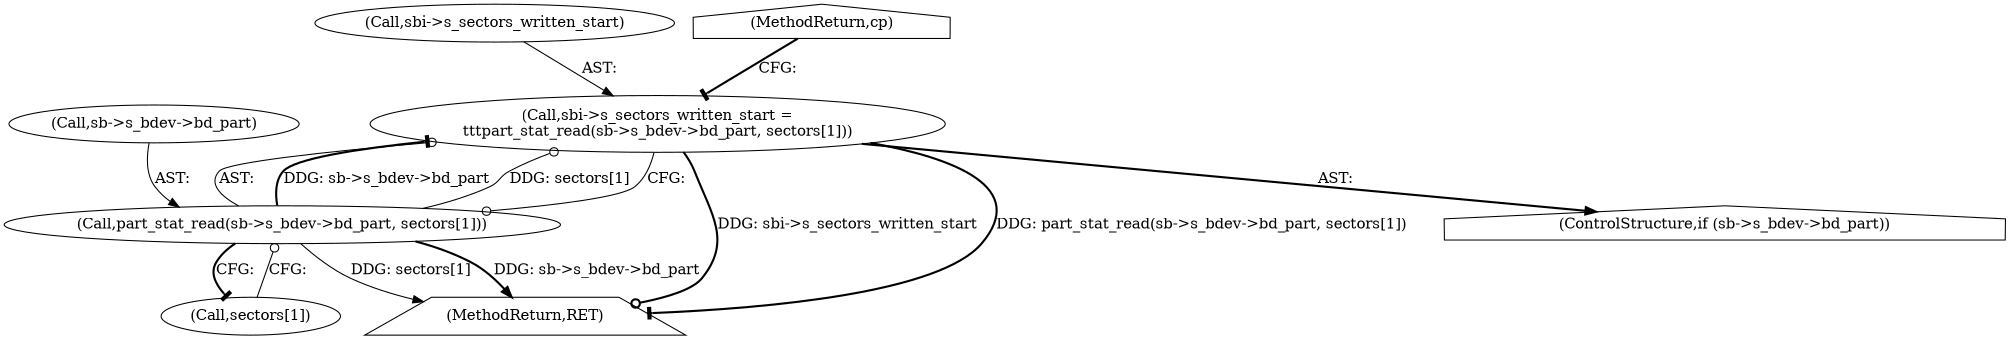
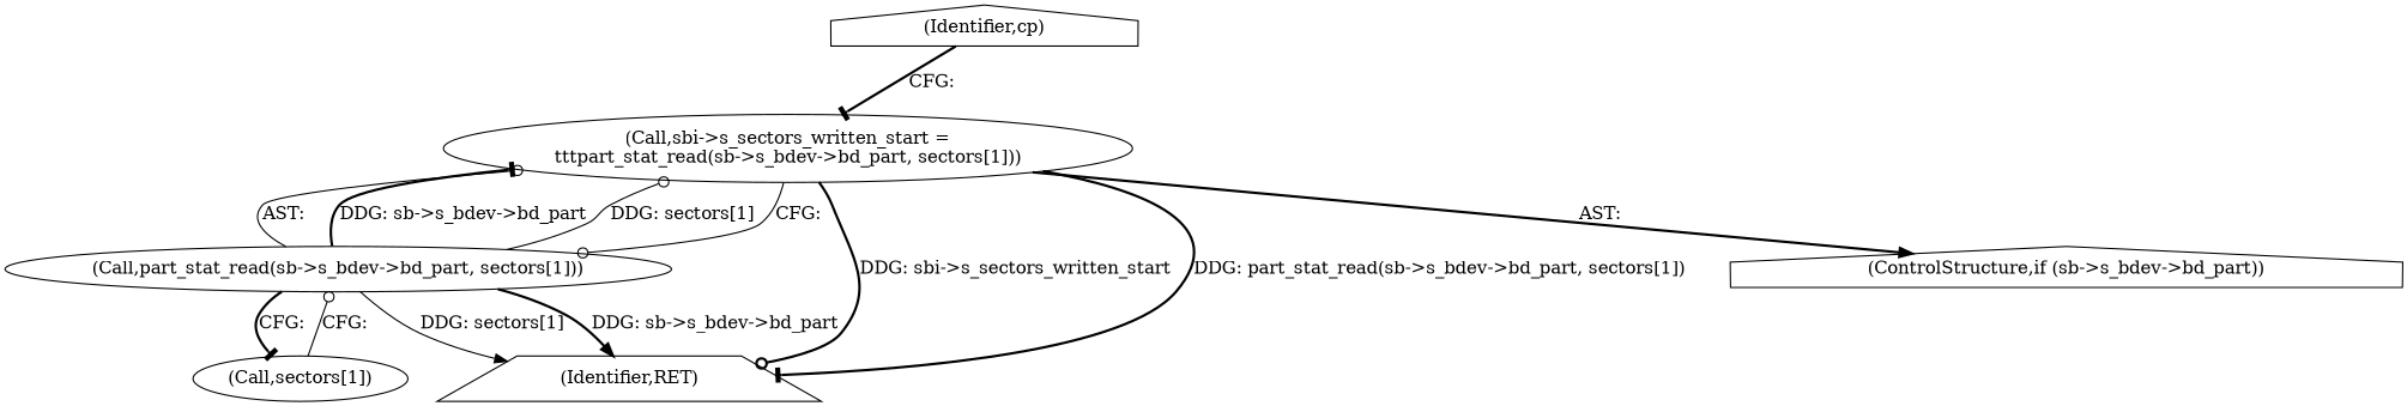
  digraph {
    node [shape=ellipse]
    edge [arrowhead=odot style=solid]
    n1 [label="(Call,sbi->s_sectors_written_start =\n\t\t\tpart_stat_read(sb->s_bdev->bd_part, sectors[1]))"]
    n2 [label="(Call,part_stat_read(sb->s_bdev->bd_part, sectors[1]))"]
-   n3 [label="(MethodReturn,RET)" shape=trapezium]
+   n3 [label="(Identifier,RET)" shape=trapezium]
    n4 [label="(ControlStructure,if (sb->s_bdev->bd_part))" shape=house]
    n5 [label="(Call,sectors[1])"]
-   n6 [label="(Call,sbi->s_sectors_written_start)"]
-   n7 [label="(Call,sb->s_bdev->bd_part)"]
-   n8 [label="(MethodReturn,cp)" shape=house]
+   n8 [label="(Identifier,cp)" shape=house]
    n1 -> n2 [label="CFG: "]
    n1 -> n3 [label="DDG: sbi->s_sectors_written_start" style=bold]
    n1 -> n3 [arrowhead=tee label="DDG: part_stat_read(sb->s_bdev->bd_part, sectors[1])" style=bold]
    n1 -> n4 [arrowhead=normal label="AST: " style=bold]
    n2 -> n1 [label="AST: "]
    n2 -> n1 [arrowhead=tee label="DDG: sb->s_bdev->bd_part" style=bold]
    n2 -> n1 [label="DDG: sectors[1]"]
    n2 -> n3 [arrowhead=normal label="DDG: sectors[1]"]
    n2 -> n3 [arrowhead=normal label="DDG: sb->s_bdev->bd_part" style=bold]
    n2 -> n5 [arrowhead=tee label="CFG: " style=bold]
    n5 -> n2 [label="CFG: "]
-   n6 -> n1 [arrowhead=normal label="AST: "]
-   n7 -> n2 [arrowhead=normal label="AST: "]
    n8 -> n1 [arrowhead=tee label="CFG: " style=bold]
  }
